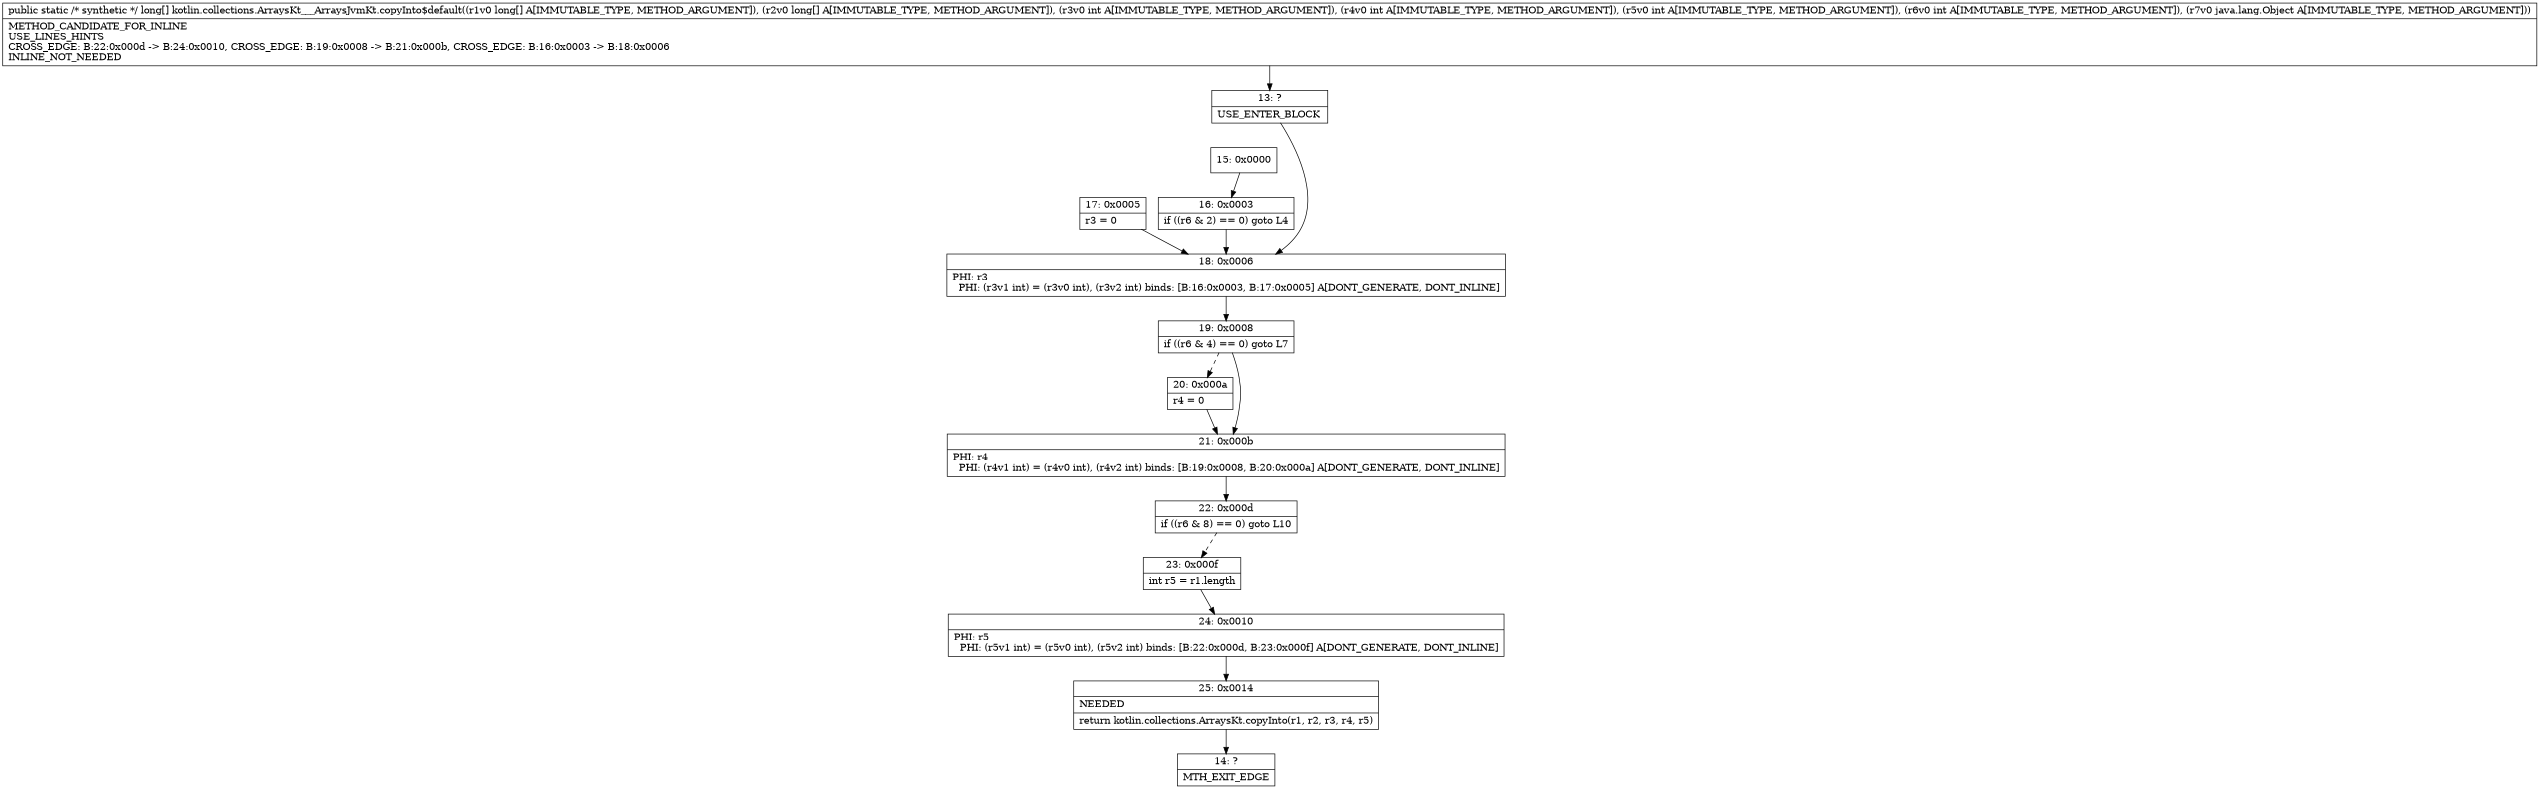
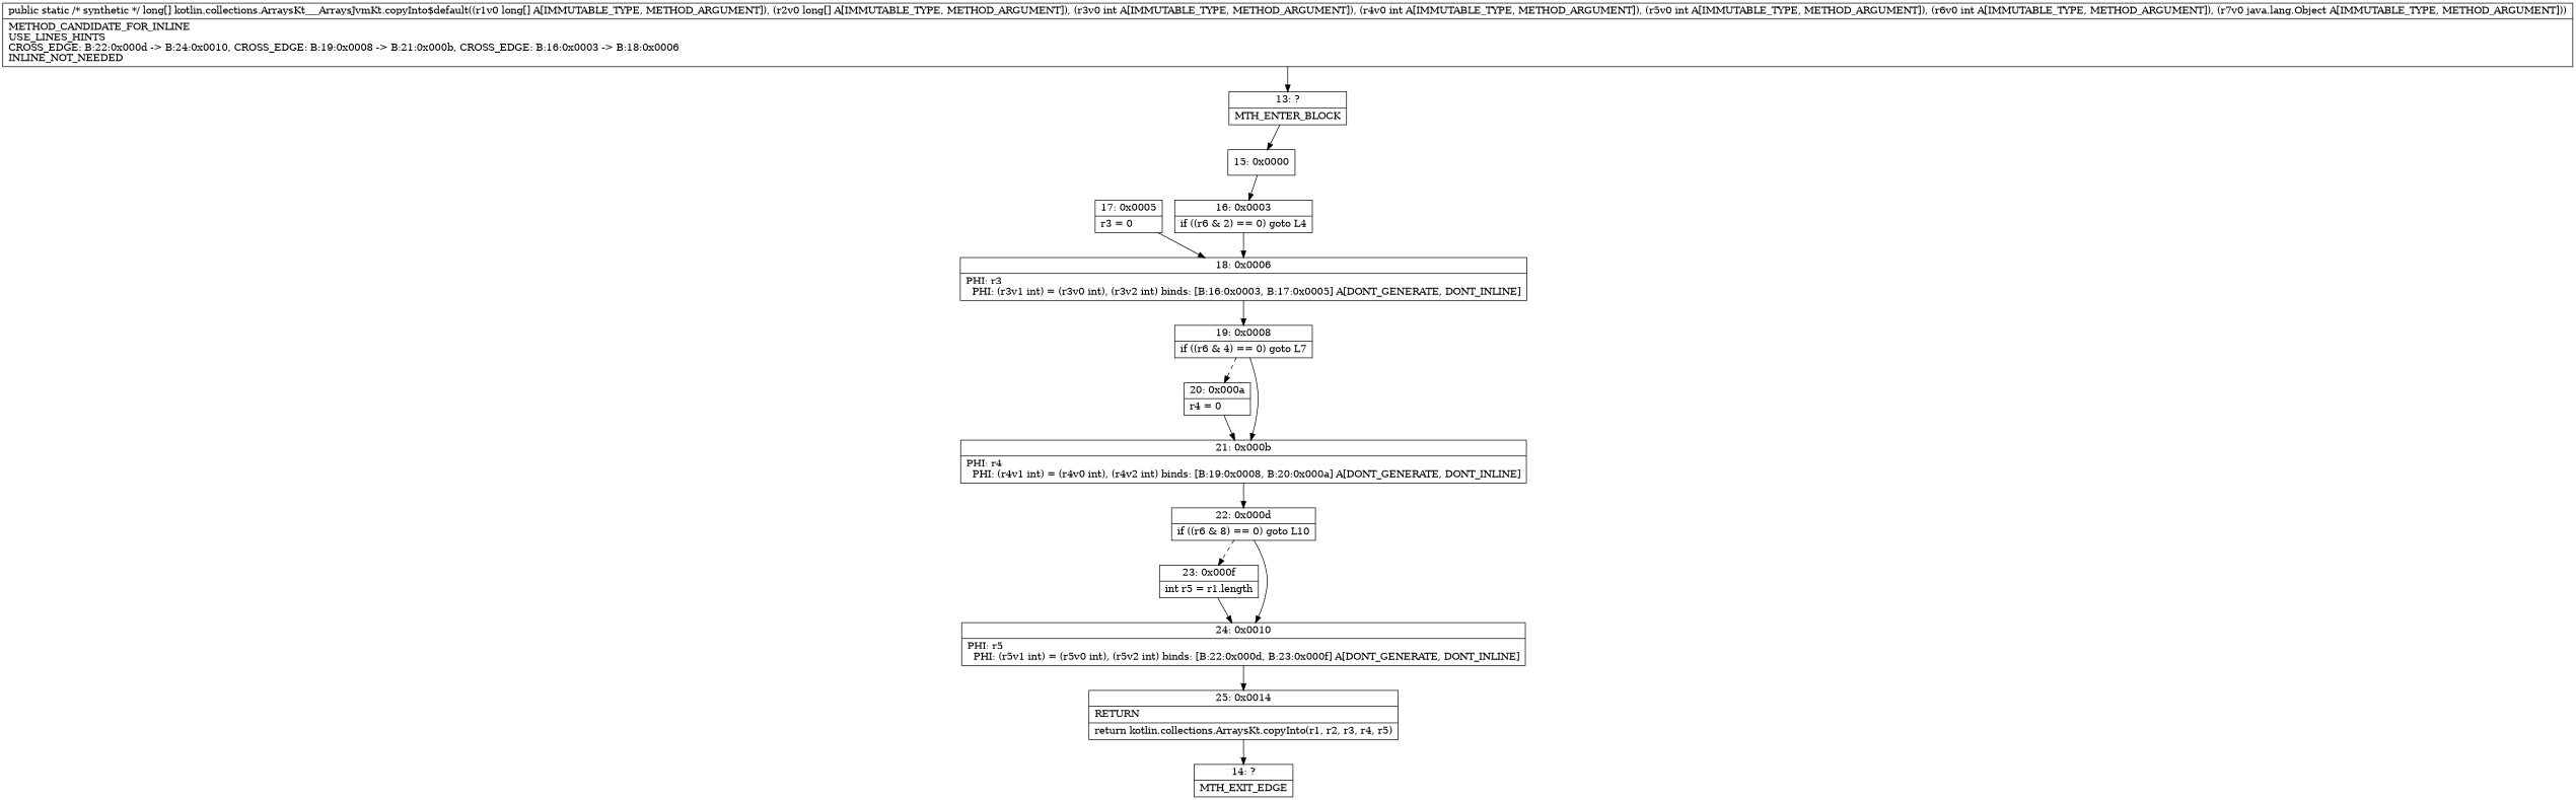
  digraph {
    node [shape=record]
-   n1 [label="{13\:\ ?|USE_ENTER_BLOCK\l}"]
+   n1 [label="{13\:\ ?|MTH_ENTER_BLOCK\l}"]
    n2 [label="{15\:\ 0x0000}"]
    n3 [label="{16\:\ 0x0003|if ((r6 & 2) == 0) goto L4\l}"]
    n4 [label="{18\:\ 0x0006|PHI: r3 \l  PHI: (r3v1 int) = (r3v0 int), (r3v2 int) binds: [B:16:0x0003, B:17:0x0005] A[DONT_GENERATE, DONT_INLINE]\l}"]
    n5 [label="{17\:\ 0x0005|r3 = 0\l}"]
    n6 [label="{19\:\ 0x0008|if ((r6 & 4) == 0) goto L7\l}"]
    n7 [label="{20\:\ 0x000a|r4 = 0\l}"]
    n8 [label="{21\:\ 0x000b|PHI: r4 \l  PHI: (r4v1 int) = (r4v0 int), (r4v2 int) binds: [B:19:0x0008, B:20:0x000a] A[DONT_GENERATE, DONT_INLINE]\l}"]
    n9 [label="{22\:\ 0x000d|if ((r6 & 8) == 0) goto L10\l}"]
    n10 [label="{23\:\ 0x000f|int r5 = r1.length\l}"]
    n11 [label="{24\:\ 0x0010|PHI: r5 \l  PHI: (r5v1 int) = (r5v0 int), (r5v2 int) binds: [B:22:0x000d, B:23:0x000f] A[DONT_GENERATE, DONT_INLINE]\l}"]
-   n12 [label="{25\:\ 0x0014|NEEDED\l|return kotlin.collections.ArraysKt.copyInto(r1, r2, r3, r4, r5)\l}"]
+   n12 [label="{25\:\ 0x0014|RETURN\l|return kotlin.collections.ArraysKt.copyInto(r1, r2, r3, r4, r5)\l}"]
    n13 [label="{14\:\ ?|MTH_EXIT_EDGE\l}"]
    n14 [label="{public static \/* synthetic *\/ long[] kotlin.collections.ArraysKt___ArraysJvmKt.copyInto$default((r1v0 long[] A[IMMUTABLE_TYPE, METHOD_ARGUMENT]), (r2v0 long[] A[IMMUTABLE_TYPE, METHOD_ARGUMENT]), (r3v0 int A[IMMUTABLE_TYPE, METHOD_ARGUMENT]), (r4v0 int A[IMMUTABLE_TYPE, METHOD_ARGUMENT]), (r5v0 int A[IMMUTABLE_TYPE, METHOD_ARGUMENT]), (r6v0 int A[IMMUTABLE_TYPE, METHOD_ARGUMENT]), (r7v0 java.lang.Object A[IMMUTABLE_TYPE, METHOD_ARGUMENT]))  | METHOD_CANDIDATE_FOR_INLINE\lUSE_LINES_HINTS\lCROSS_EDGE: B:22:0x000d \-\> B:24:0x0010, CROSS_EDGE: B:19:0x0008 \-\> B:21:0x000b, CROSS_EDGE: B:16:0x0003 \-\> B:18:0x0006\lINLINE_NOT_NEEDED\l}"]
-   n1 -> n4
+   n1 -> n2
    n2 -> n3
    n3 -> n4
    n4 -> n6
    n5 -> n4
    n6 -> n7 [style=dashed]
    n6 -> n8
    n7 -> n8
    n8 -> n9
    n9 -> n10 [style=dashed]
+   n9 -> n11
    n10 -> n11
    n11 -> n12
    n12 -> n13
    n14 -> n1
  }
